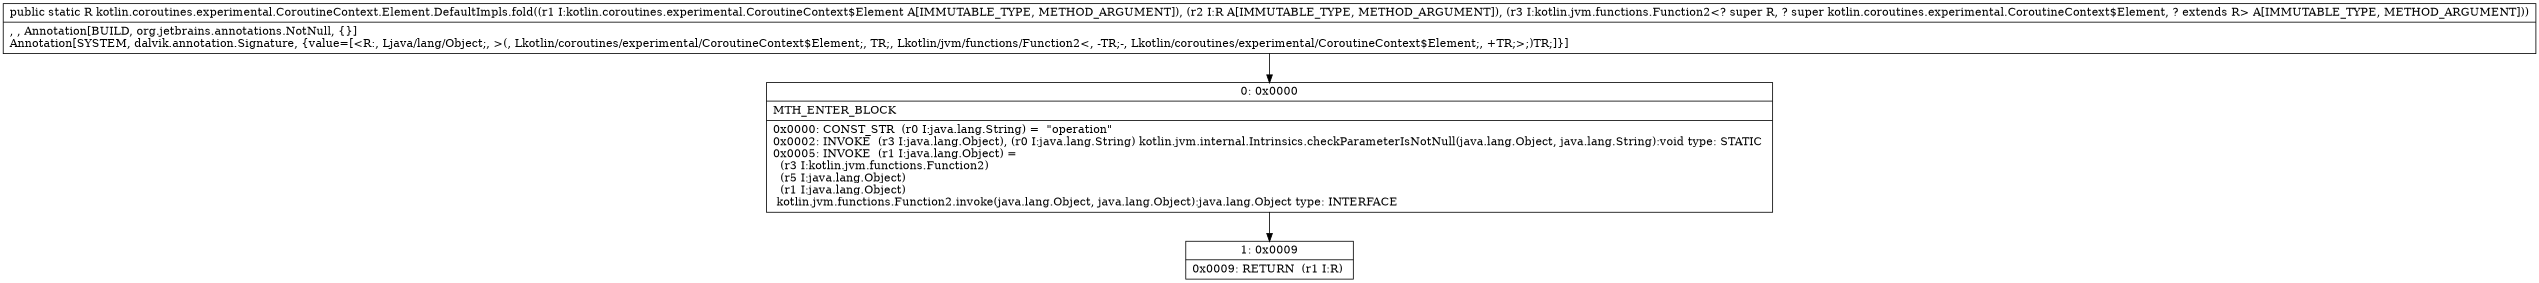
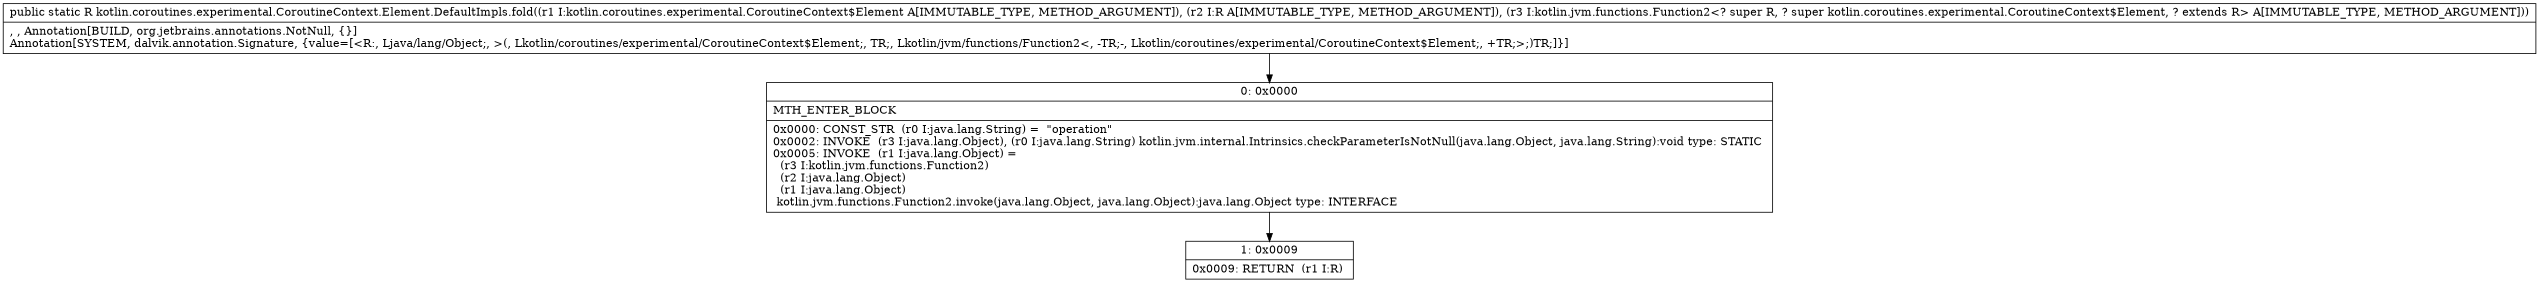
  digraph {
    node [shape=record]
-   n1 [label="{0\:\ 0x0000|MTH_ENTER_BLOCK\l|0x0000: CONST_STR  (r0 I:java.lang.String) =  \"operation\" \l0x0002: INVOKE  (r3 I:java.lang.Object), (r0 I:java.lang.String) kotlin.jvm.internal.Intrinsics.checkParameterIsNotNull(java.lang.Object, java.lang.String):void type: STATIC \l0x0005: INVOKE  (r1 I:java.lang.Object) = \l  (r3 I:kotlin.jvm.functions.Function2)\l  (r5 I:java.lang.Object)\l  (r1 I:java.lang.Object)\l kotlin.jvm.functions.Function2.invoke(java.lang.Object, java.lang.Object):java.lang.Object type: INTERFACE \l}"]
+   n1 [label="{0\:\ 0x0000|MTH_ENTER_BLOCK\l|0x0000: CONST_STR  (r0 I:java.lang.String) =  \"operation\" \l0x0002: INVOKE  (r3 I:java.lang.Object), (r0 I:java.lang.String) kotlin.jvm.internal.Intrinsics.checkParameterIsNotNull(java.lang.Object, java.lang.String):void type: STATIC \l0x0005: INVOKE  (r1 I:java.lang.Object) = \l  (r3 I:kotlin.jvm.functions.Function2)\l  (r2 I:java.lang.Object)\l  (r1 I:java.lang.Object)\l kotlin.jvm.functions.Function2.invoke(java.lang.Object, java.lang.Object):java.lang.Object type: INTERFACE \l}"]
    n2 [label="{1\:\ 0x0009|0x0009: RETURN  (r1 I:R) \l}"]
    n3 [label="{public static R kotlin.coroutines.experimental.CoroutineContext.Element.DefaultImpls.fold((r1 I:kotlin.coroutines.experimental.CoroutineContext$Element A[IMMUTABLE_TYPE, METHOD_ARGUMENT]), (r2 I:R A[IMMUTABLE_TYPE, METHOD_ARGUMENT]), (r3 I:kotlin.jvm.functions.Function2\<? super R, ? super kotlin.coroutines.experimental.CoroutineContext$Element, ? extends R\> A[IMMUTABLE_TYPE, METHOD_ARGUMENT]))  | , , Annotation[BUILD, org.jetbrains.annotations.NotNull, \{\}]\lAnnotation[SYSTEM, dalvik.annotation.Signature, \{value=[\<R:, Ljava\/lang\/Object;, \>(, Lkotlin\/coroutines\/experimental\/CoroutineContext$Element;, TR;, Lkotlin\/jvm\/functions\/Function2\<, \-TR;\-, Lkotlin\/coroutines\/experimental\/CoroutineContext$Element;, +TR;\>;)TR;]\}]\l}"]
    n1 -> n2
    n3 -> n1
  }
